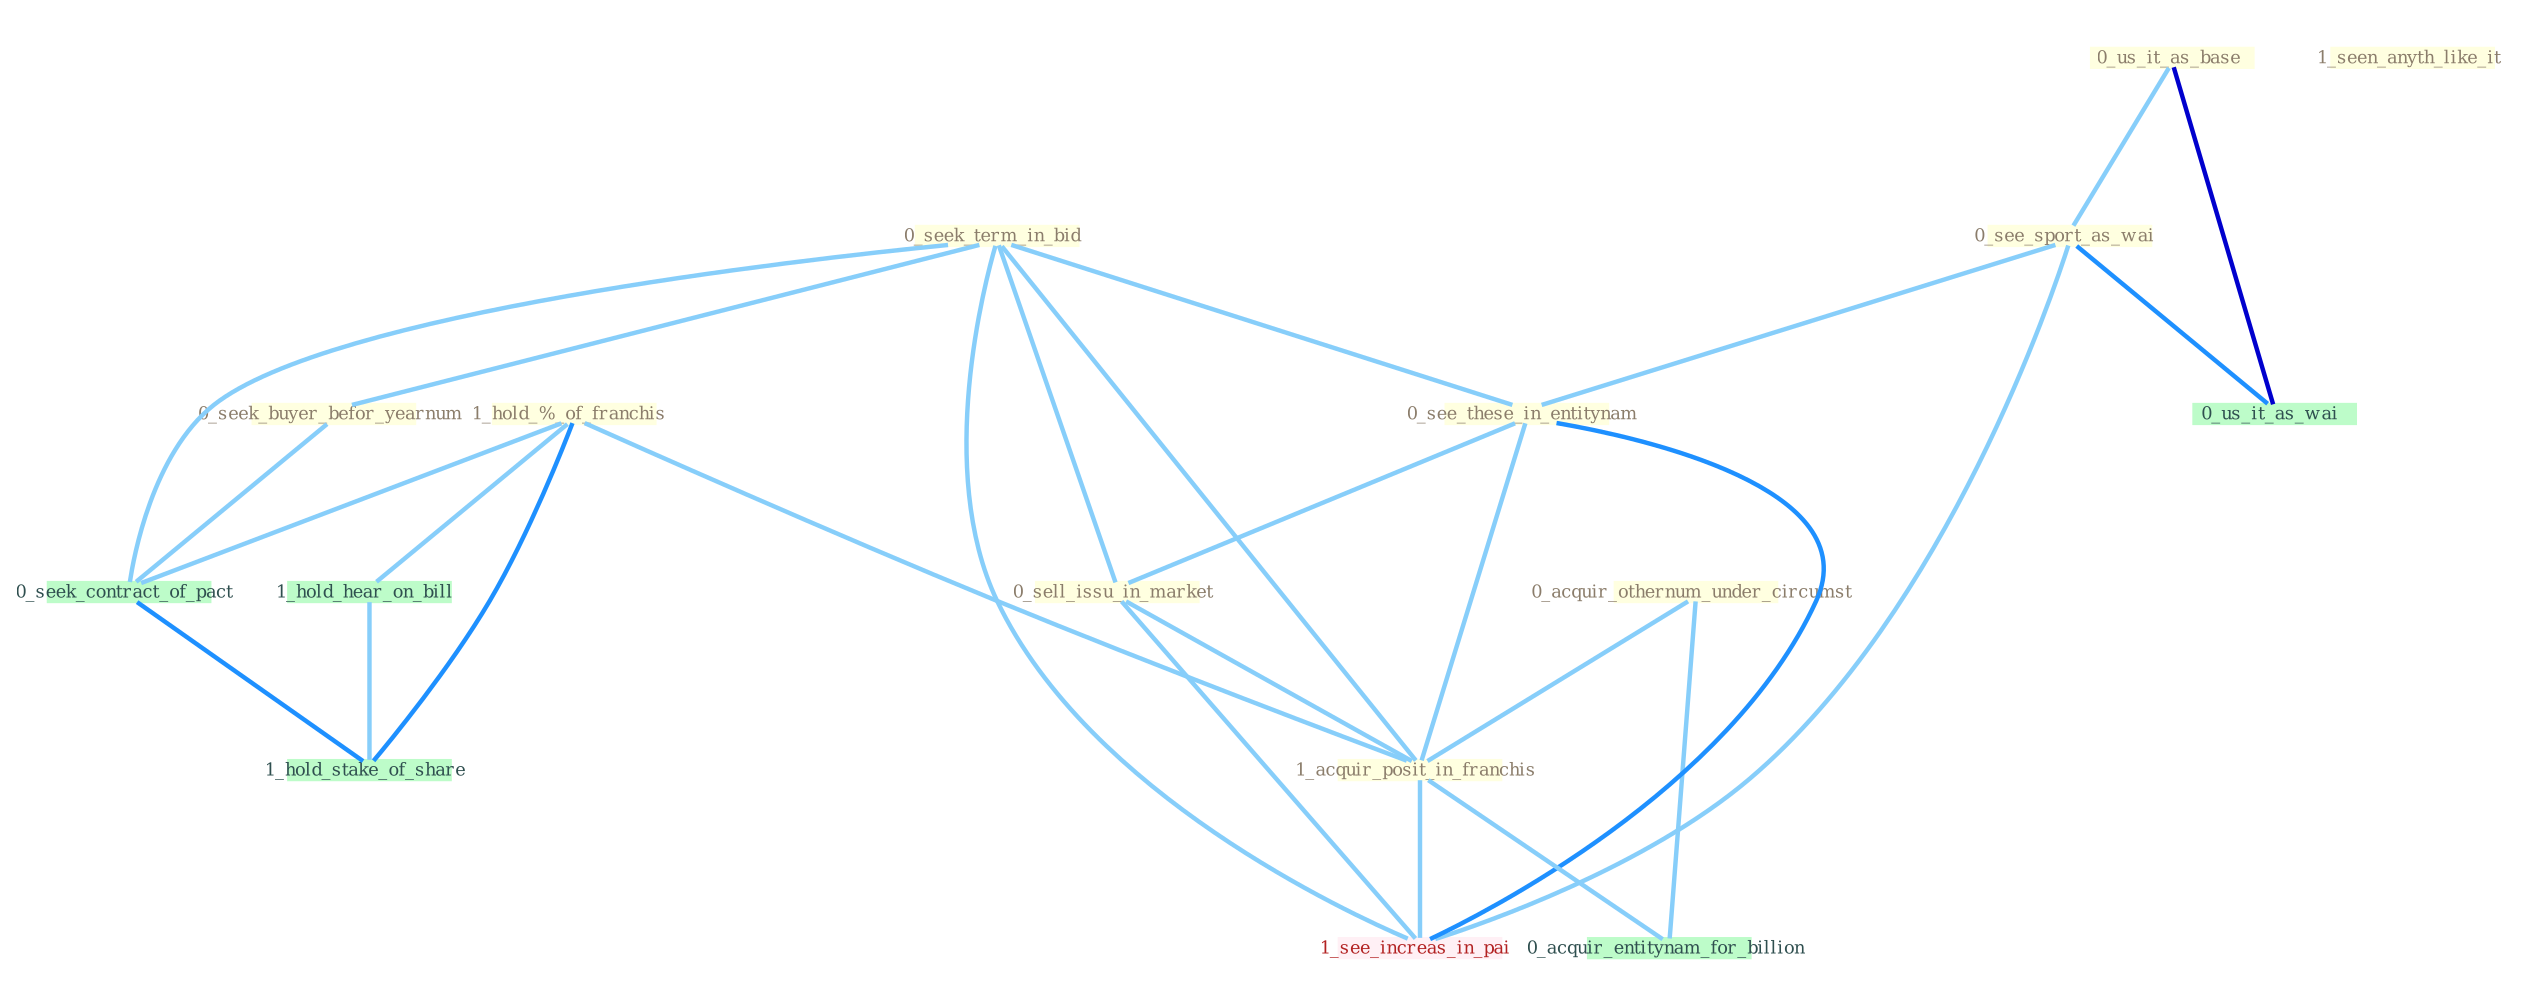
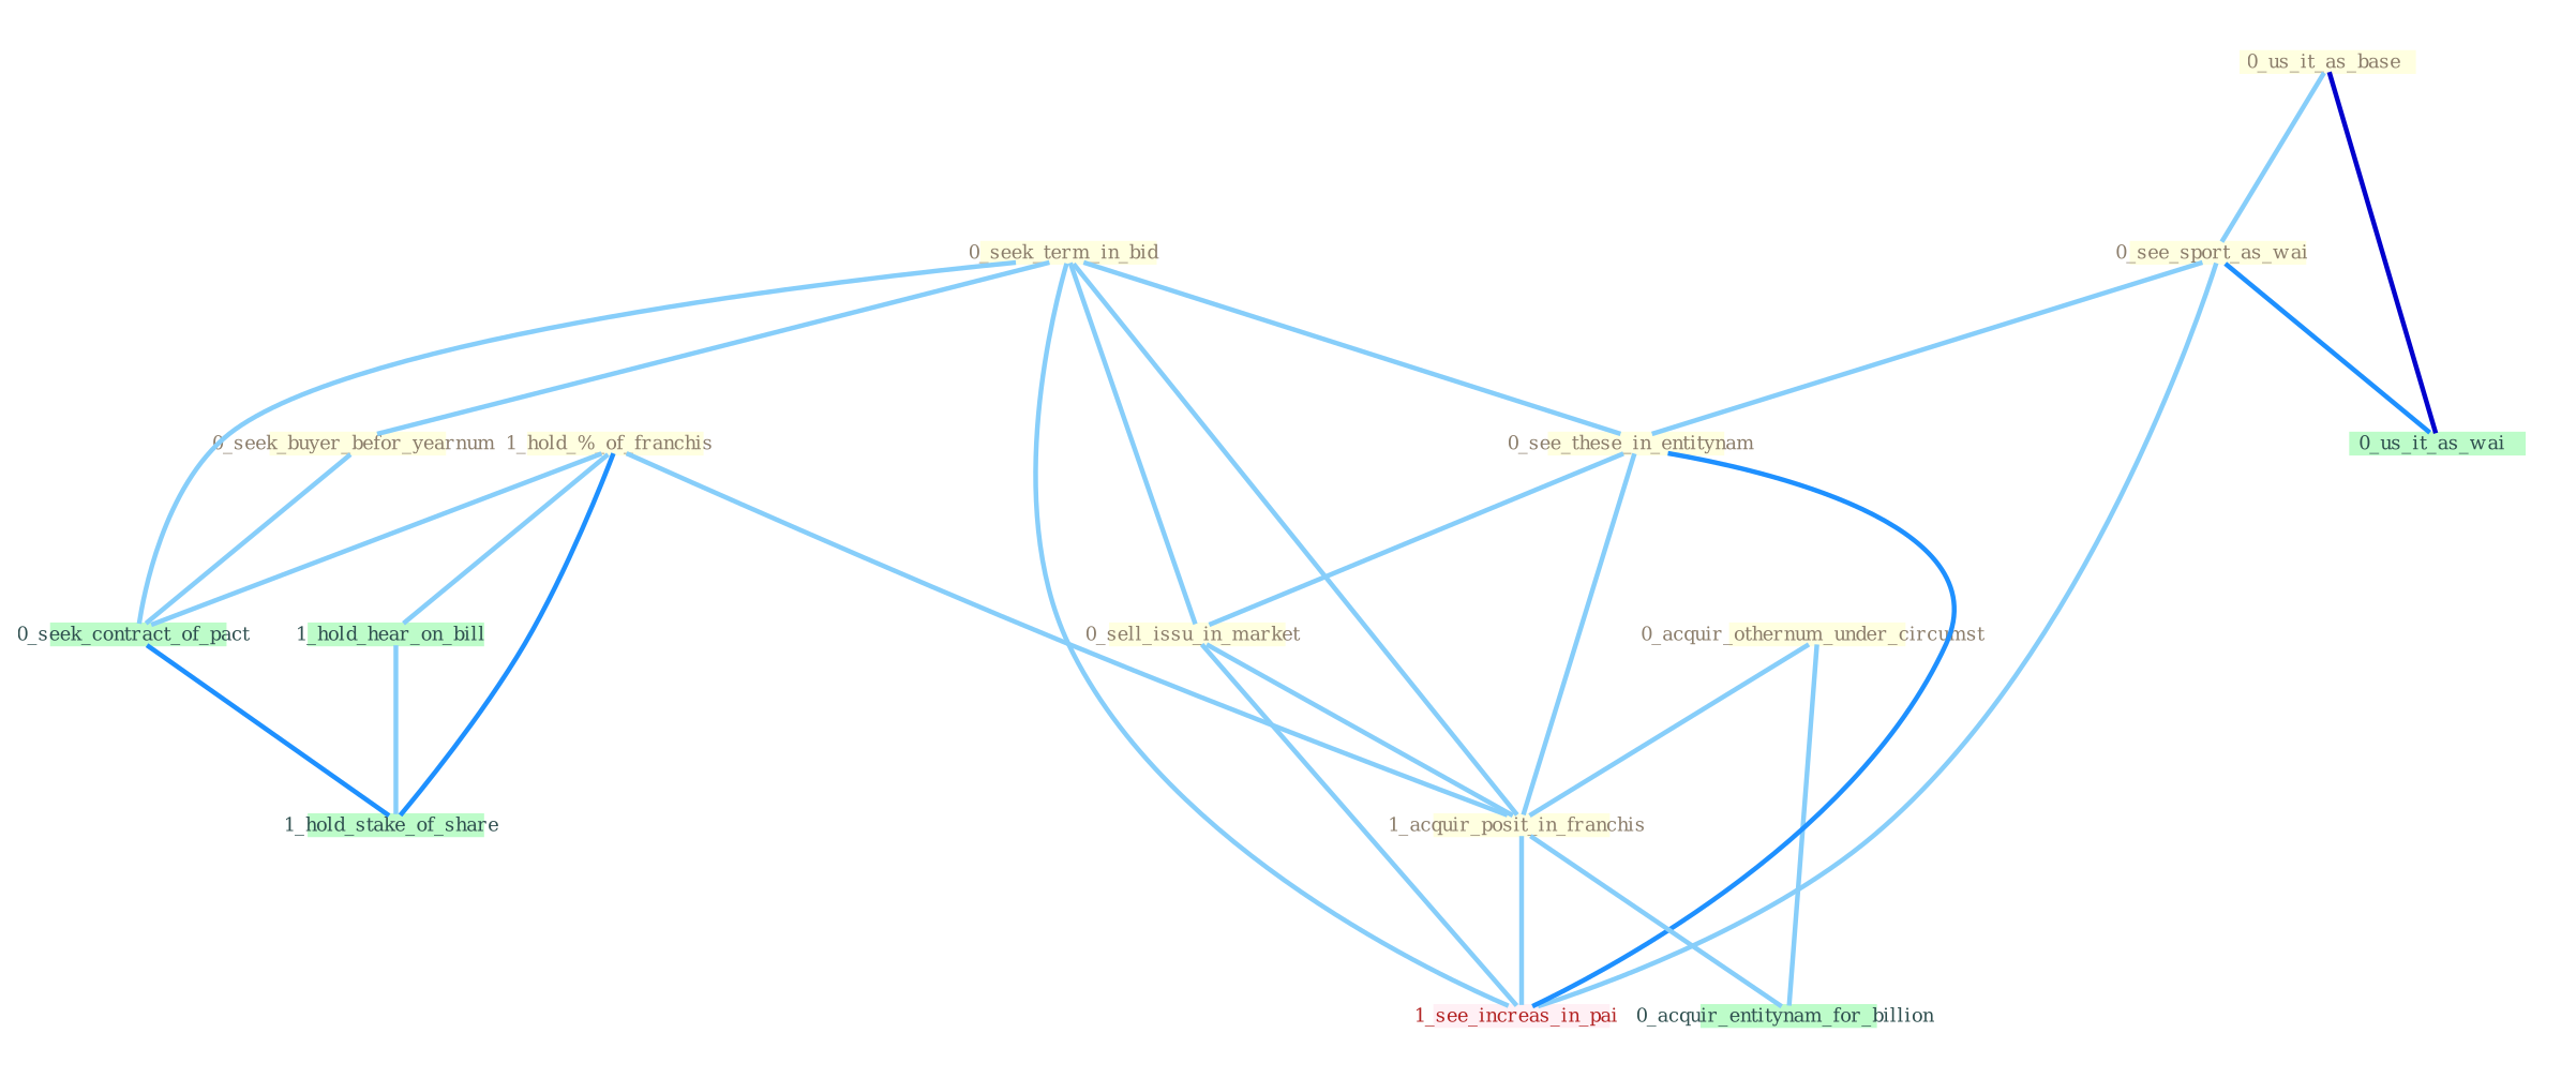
  graph {
    node [color="#ffffe0" fixedsize=true fontcolor="#8b7d6b" fontsize=4 shape=polygon style=filled]
    edge [color="#87cefa" w=1]
    "0_seek_term_in_bid " [height=.06 width=.5]
    "1_hold_%_of_franchis " [height=.06 width=.5]
-   "1_seen_anyth_like_it " [height=.06 width=.5]
    "0_us_it_as_base " [height=.06 width=.5]
    "0_seek_buyer_befor_yearnum " [height=.06 width=.5]
    "0_acquir_othernum_under_circumst " [height=.06 width=.5]
    "0_see_sport_as_wai " [height=.06 width=.5]
    "0_see_these_in_entitynam " [height=.06 width=.5]
    "0_sell_issu_in_market " [height=.06 width=.5]
    "1_acquir_posit_in_franchis " [height=.06 width=.5]
    "1_see_increas_in_pai " [color="#fff0f5" fontcolor="#b22222" height=.06 width=.5]
    "0_seek_contract_of_pact " [color="#BDFCC9" fontcolor="#2f4f4f" height=.06 width=.5]
    "1_hold_hear_on_bill " [color="#BDFCC9" fontcolor="#2f4f4f" height=.06 width=.5]
    "1_hold_stake_of_share " [color="#BDFCC9" fontcolor="#2f4f4f" height=.06 width=.5]
    "0_us_it_as_wai " [color="#BDFCC9" fontcolor="#2f4f4f" height=.06 width=.5]
    "0_acquir_entitynam_for_billion " [color="#BDFCC9" fontcolor="#2f4f4f" height=.06 width=.5]
    subgraph sub_1 {
      "0_seek_term_in_bid "
      "1_hold_%_of_franchis "
-     "1_seen_anyth_like_it "
      "0_us_it_as_base "
      "0_seek_buyer_befor_yearnum "
      "0_acquir_othernum_under_circumst "
      "0_see_sport_as_wai "
      "0_see_these_in_entitynam "
      "0_sell_issu_in_market "
      "1_acquir_posit_in_franchis "
    }
    subgraph sub_2 {
      "1_see_increas_in_pai "
    }
    "0_seek_term_in_bid " -- "0_seek_buyer_befor_yearnum "
    "0_seek_term_in_bid " -- "0_see_these_in_entitynam "
    "0_seek_term_in_bid " -- "0_sell_issu_in_market "
    "0_seek_term_in_bid " -- "1_acquir_posit_in_franchis "
    "0_seek_term_in_bid " -- "1_see_increas_in_pai "
    "0_seek_term_in_bid " -- "0_seek_contract_of_pact "
    "1_hold_%_of_franchis " -- "1_acquir_posit_in_franchis "
    "1_hold_%_of_franchis " -- "0_seek_contract_of_pact "
    "1_hold_%_of_franchis " -- "1_hold_hear_on_bill "
    "1_hold_%_of_franchis " -- "1_hold_stake_of_share " [color="#1e90ff" w=2]
    "0_us_it_as_base " -- "0_see_sport_as_wai "
    "0_us_it_as_base " -- "0_us_it_as_wai " [color="#0000cd" w=3]
    "0_seek_buyer_befor_yearnum " -- "0_seek_contract_of_pact "
    "0_acquir_othernum_under_circumst " -- "1_acquir_posit_in_franchis "
    "0_acquir_othernum_under_circumst " -- "0_acquir_entitynam_for_billion "
    "0_see_sport_as_wai " -- "0_see_these_in_entitynam "
    "0_see_sport_as_wai " -- "1_see_increas_in_pai "
    "0_see_sport_as_wai " -- "0_us_it_as_wai " [color="#1e90ff" w=2]
    "0_see_these_in_entitynam " -- "0_sell_issu_in_market "
    "0_see_these_in_entitynam " -- "1_acquir_posit_in_franchis "
    "0_see_these_in_entitynam " -- "1_see_increas_in_pai " [color="#1e90ff" w=2]
    "0_sell_issu_in_market " -- "1_acquir_posit_in_franchis "
    "0_sell_issu_in_market " -- "1_see_increas_in_pai "
    "1_acquir_posit_in_franchis " -- "1_see_increas_in_pai "
    "1_acquir_posit_in_franchis " -- "0_acquir_entitynam_for_billion "
    "0_seek_contract_of_pact " -- "1_hold_stake_of_share " [color="#1e90ff"]
    "1_hold_hear_on_bill " -- "1_hold_stake_of_share "
  }
